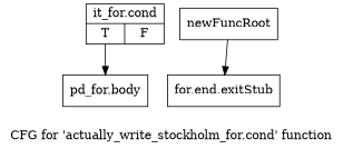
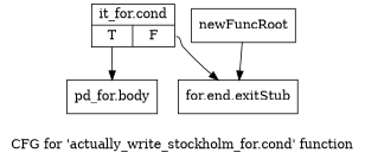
  digraph {
    label="CFG for 'actually_write_stockholm_for.cond' function"
    node [shape=record]
    n1 [label="{newFuncRoot}"]
    n2 [label="{for.end.exitStub}"]
    n3 [label="{it_for.cond|{<s0>T|<s1>F}}"]
    n4 [label="{pd_for.body}"]
    n1 -> n2
+   n3 -> n2 [tailport=s1]
    n3 -> n4 [tailport=s0]
  }
